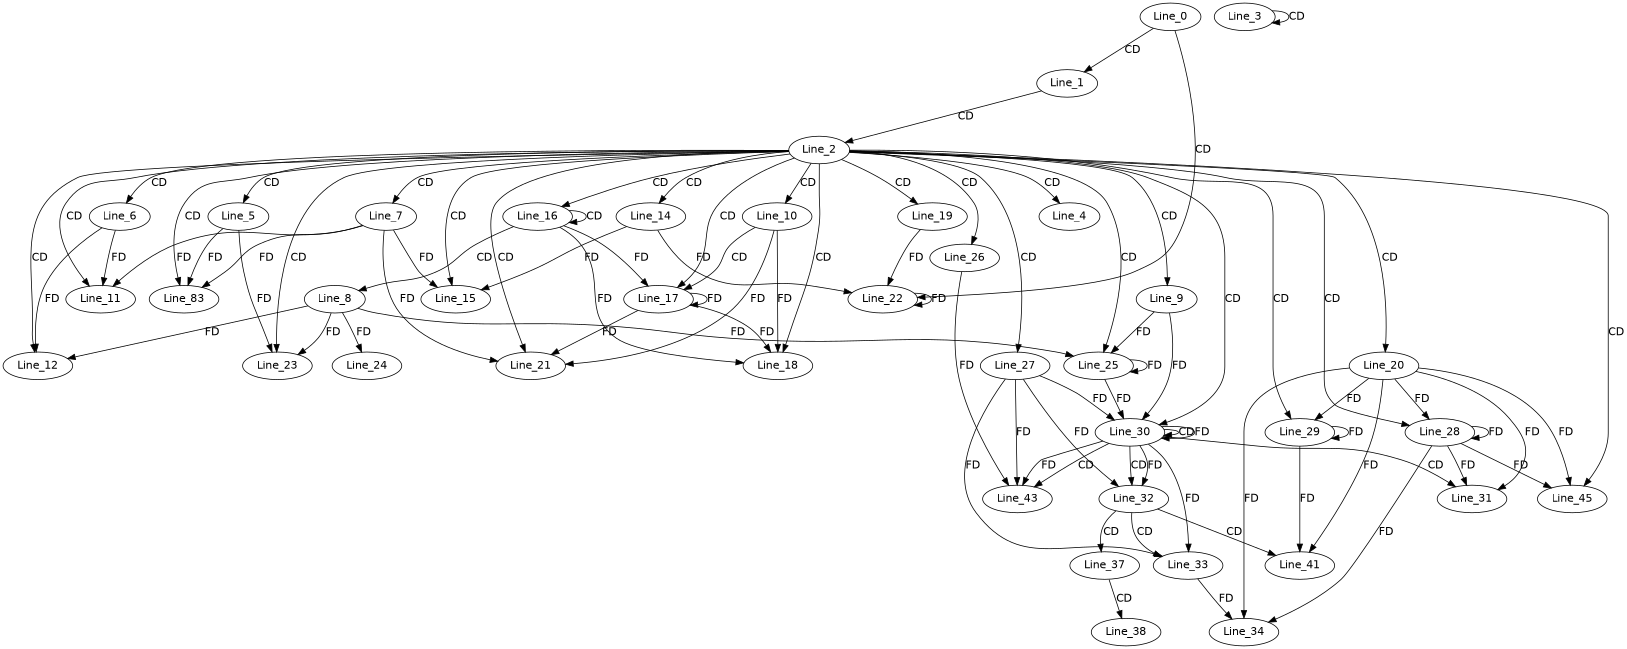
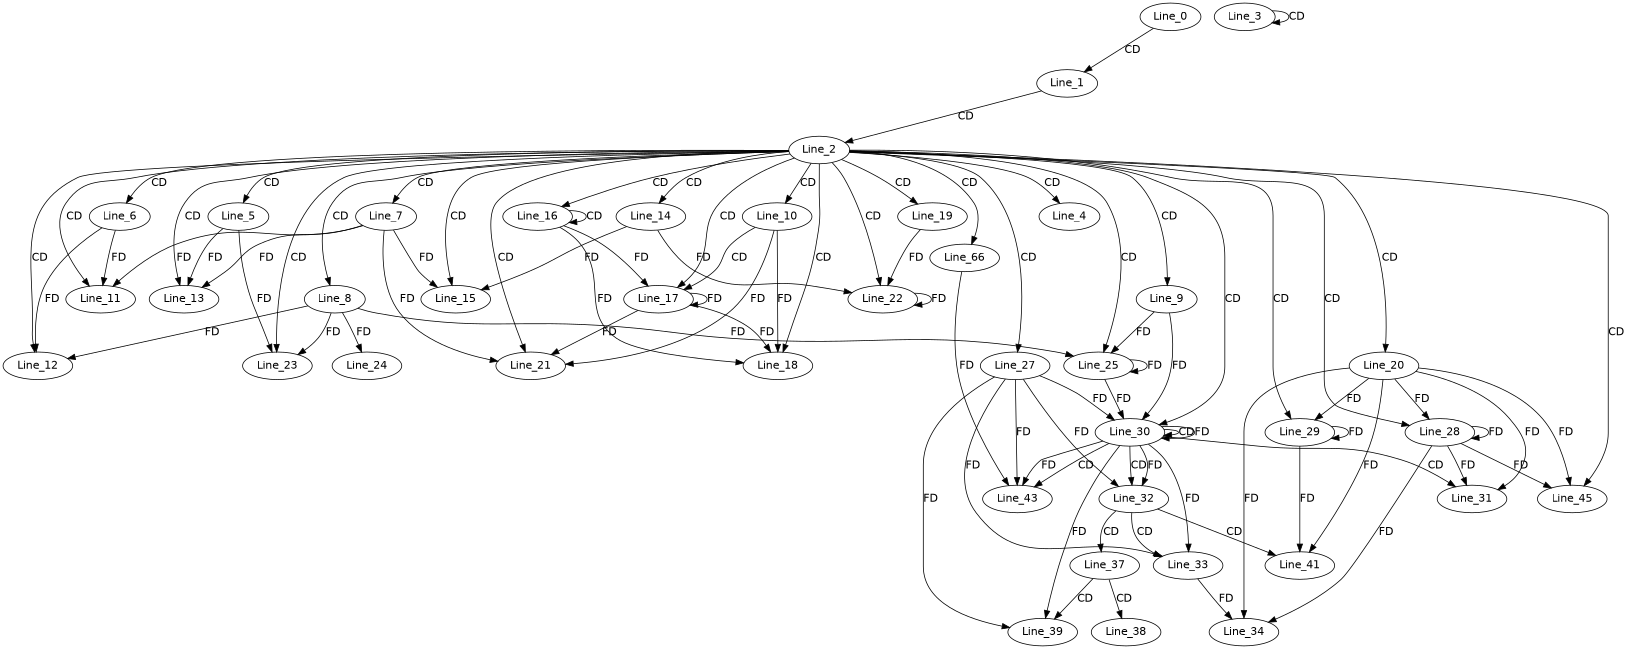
  digraph {
    fontname="DejaVu Sans"
    node [fontname="DejaVu Sans"]
    edge [fontname="DejaVu Sans"]
    Line_0
    Line_1
    Line_2
    Line_4
    Line_5
    Line_6
    Line_7
    Line_8
    Line_9
    Line_10
    Line_11
    Line_12
-   Line_13 [label=Line_83]
+   Line_13
    Line_14
    Line_15
    Line_16
    Line_17
    Line_18
    Line_19
    Line_20
    Line_21
    Line_22
    Line_23
    Line_25
-   Line_26
+   Line_26 [label=Line_66]
    Line_27
    Line_28
    Line_29
    Line_30
    Line_45
    Line_3
    Line_24
    Line_31
    Line_34
    Line_41
    Line_43
    Line_32
    Line_33
+   Line_39
    Line_37
    Line_38
    Line_0 -> Line_1 [label=CD]
    Line_1 -> Line_2 [label=CD]
    Line_2 -> Line_4 [label=CD]
    Line_2 -> Line_5 [label=CD]
    Line_2 -> Line_6 [label=CD]
    Line_2 -> Line_7 [label=CD]
-   Line_16 -> Line_8 [label=CD]
+   Line_2 -> Line_8 [label=CD]
    Line_2 -> Line_9 [label=CD]
    Line_2 -> Line_10 [label=CD]
    Line_2 -> Line_11 [label=CD]
    Line_2 -> Line_12 [label=CD]
    Line_2 -> Line_13 [label=CD]
    Line_2 -> Line_14 [label=CD]
    Line_2 -> Line_15 [label=CD]
    Line_2 -> Line_16 [label=CD]
    Line_2 -> Line_17 [label=CD]
    Line_2 -> Line_18 [label=CD]
    Line_2 -> Line_19 [label=CD]
    Line_2 -> Line_20 [label=CD]
    Line_2 -> Line_21 [label=CD]
-   Line_0 -> Line_22 [label=CD]
+   Line_2 -> Line_22 [label=CD]
    Line_2 -> Line_23 [label=CD]
    Line_2 -> Line_25 [label=CD]
    Line_2 -> Line_26 [label=CD]
    Line_2 -> Line_27 [label=CD]
    Line_2 -> Line_28 [label=CD]
    Line_2 -> Line_29 [label=CD]
    Line_2 -> Line_30 [label=CD]
    Line_2 -> Line_45 [label=CD]
    Line_5 -> Line_13 [label=FD]
    Line_5 -> Line_23 [label=FD]
    Line_6 -> Line_11 [label=FD]
    Line_6 -> Line_12 [label=FD]
    Line_7 -> Line_11 [label=FD]
    Line_7 -> Line_13 [label=FD]
    Line_7 -> Line_15 [label=FD]
    Line_7 -> Line_21 [label=FD]
    Line_8 -> Line_12 [label=FD]
    Line_8 -> Line_23 [label=FD]
    Line_8 -> Line_25 [label=FD]
    Line_8 -> Line_24 [label=FD]
    Line_9 -> Line_25 [label=FD]
    Line_9 -> Line_30 [label=FD]
    Line_10 -> Line_17 [label=CD]
    Line_10 -> Line_18 [label=FD]
    Line_10 -> Line_21 [label=FD]
    Line_14 -> Line_15 [label=FD]
    Line_14 -> Line_22 [label=FD]
    Line_16 -> Line_16 [label=CD]
    Line_16 -> Line_17 [label=FD]
    Line_16 -> Line_18 [label=FD]
    Line_17 -> Line_17 [label=FD]
    Line_17 -> Line_18 [label=FD]
    Line_17 -> Line_21 [label=FD]
    Line_19 -> Line_22 [label=FD]
    Line_20 -> Line_28 [label=FD]
    Line_20 -> Line_29 [label=FD]
    Line_20 -> Line_45 [label=FD]
    Line_20 -> Line_31 [label=FD]
    Line_20 -> Line_34 [label=FD]
    Line_20 -> Line_41 [label=FD]
    Line_22 -> Line_22 [label=FD]
    Line_25 -> Line_25 [label=FD]
    Line_25 -> Line_30 [label=FD]
    Line_26 -> Line_43 [label=FD]
    Line_27 -> Line_30 [label=FD]
    Line_27 -> Line_43 [label=FD]
    Line_27 -> Line_32 [label=FD]
    Line_27 -> Line_33 [label=FD]
+   Line_27 -> Line_39 [label=FD]
    Line_28 -> Line_28 [label=FD]
    Line_28 -> Line_45 [label=FD]
    Line_28 -> Line_31 [label=FD]
    Line_28 -> Line_34 [label=FD]
    Line_29 -> Line_29 [label=FD]
    Line_29 -> Line_41 [label=FD]
    Line_30 -> Line_30 [label=CD]
    Line_30 -> Line_30 [label=FD]
    Line_30 -> Line_31 [label=CD]
    Line_30 -> Line_43 [label=CD]
    Line_30 -> Line_43 [label=FD]
    Line_30 -> Line_32 [label=CD]
    Line_30 -> Line_32 [label=FD]
    Line_30 -> Line_33 [label=FD]
+   Line_30 -> Line_39 [label=FD]
    Line_3 -> Line_3 [label=CD]
    Line_32 -> Line_41 [label=CD]
    Line_32 -> Line_33 [label=CD]
    Line_32 -> Line_37 [label=CD]
    Line_33 -> Line_34 [label=FD]
+   Line_37 -> Line_39 [label=CD]
    Line_37 -> Line_38 [label=CD]
  }
